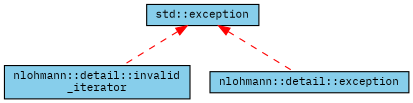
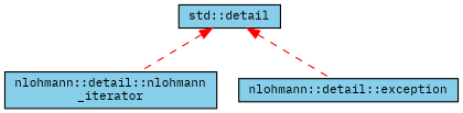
  digraph {
    fontname="IBM Plex Mono"
    node [color=black fillcolor=skyblue fontname="IBM Plex Mono" fontsize=10 shape=box style=filled]
    edge [color=red dir=back fontname="IBM Plex Mono" fontsize=10 labelfontname=Helvetica labelfontsize=10 style=dashed]
-   n1 [fontcolor=black height=0.2 label="nlohmann::detail::invalid\l_iterator" width=0.4]
+   n1 [fontcolor=black height=0.2 label="nlohmann::detail::nlohmann\l_iterator" width=0.4]
    n2 [height=0.2 label="nlohmann::detail::exception" width=0.4]
-   n3 [height=0.2 label="std::exception" width=0.4]
+   n3 [height=0.2 label="std::detail" width=0.4]
    n3 -> n1
    n3 -> n2
  }
